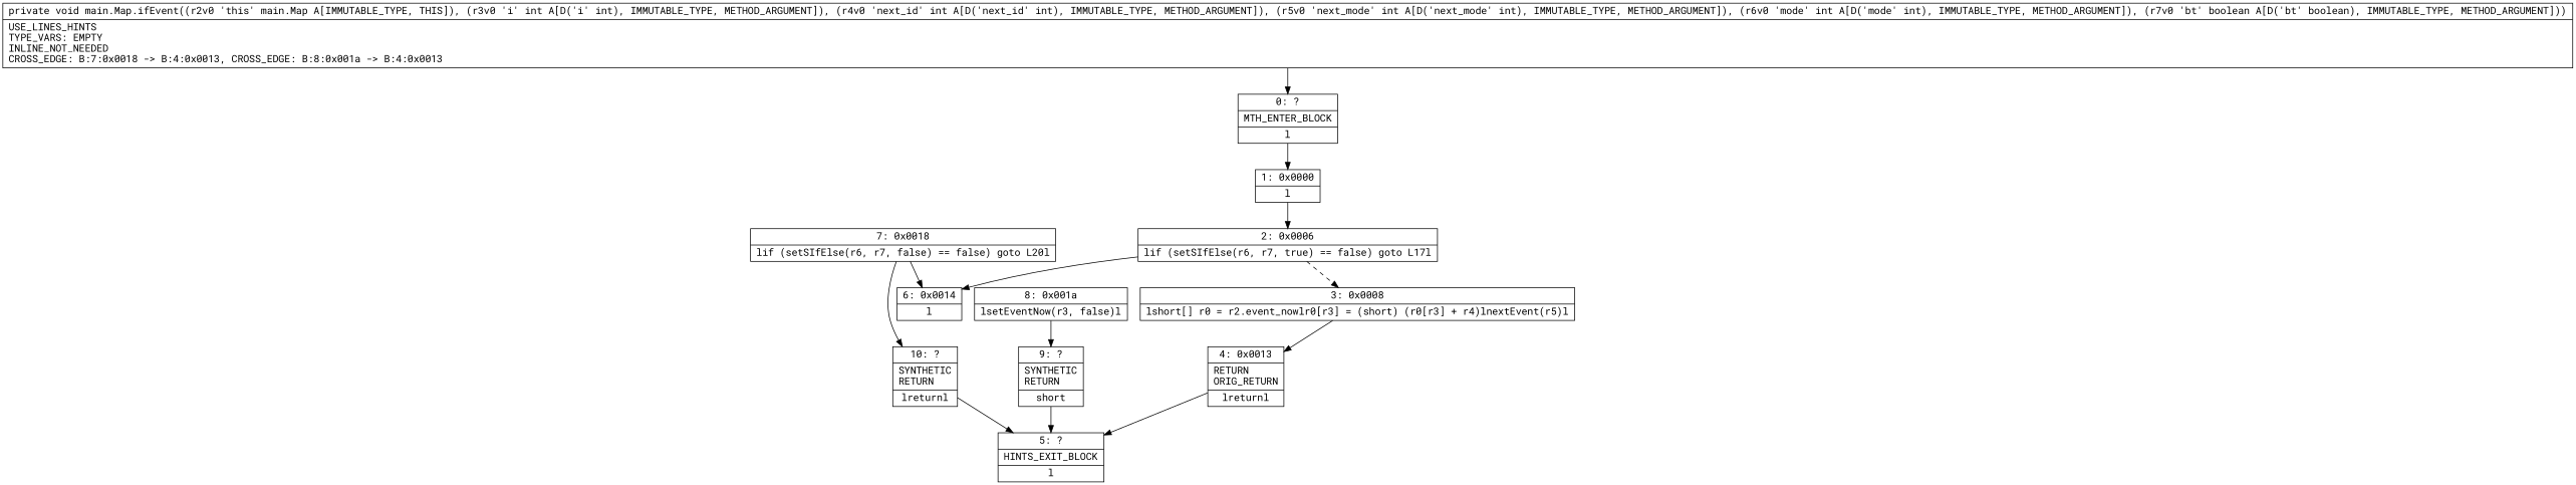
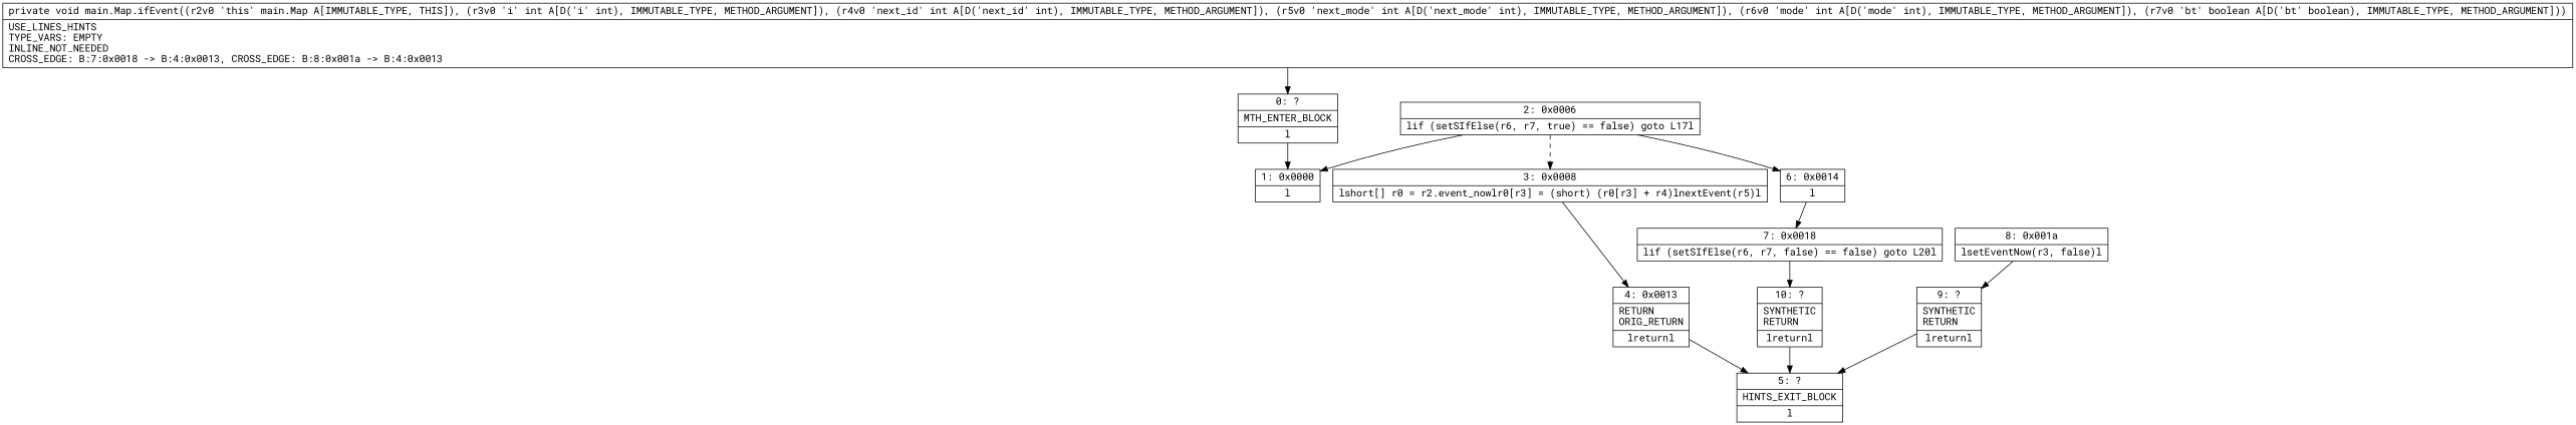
  digraph {
    fontname="Roboto Mono"
    node [fontname="Roboto Mono" shape=record]
    edge [fontname="Roboto Mono"]
    n1 [label="{0\:\ ?|MTH_ENTER_BLOCK\l|l}"]
    n2 [label="{1\:\ 0x0000|l}"]
    n3 [label="{2\:\ 0x0006|lif (setSIfElse(r6, r7, true) == false) goto L17l}"]
    n4 [label="{3\:\ 0x0008|lshort[] r0 = r2.event_nowlr0[r3] = (short) (r0[r3] + r4)lnextEvent(r5)l}"]
    n5 [label="{6\:\ 0x0014|l}"]
    n6 [label="{4\:\ 0x0013|RETURN\lORIG_RETURN\l|lreturnl}"]
    n7 [label="{7\:\ 0x0018|lif (setSIfElse(r6, r7, false) == false) goto L20l}"]
    n8 [label="{5\:\ ?|HINTS_EXIT_BLOCK\l|l}"]
    n9 [label="{10\:\ ?|SYNTHETIC\lRETURN\l|lreturnl}"]
    n10 [label="{8\:\ 0x001a|lsetEventNow(r3, false)l}"]
-   n11 [label="{9\:\ ?|SYNTHETIC\lRETURN\l|short}"]
+   n11 [label="{9\:\ ?|SYNTHETIC\lRETURN\l|lreturnl}"]
    n12 [label="{private void main.Map.ifEvent((r2v0 'this' main.Map A[IMMUTABLE_TYPE, THIS]), (r3v0 'i' int A[D('i' int), IMMUTABLE_TYPE, METHOD_ARGUMENT]), (r4v0 'next_id' int A[D('next_id' int), IMMUTABLE_TYPE, METHOD_ARGUMENT]), (r5v0 'next_mode' int A[D('next_mode' int), IMMUTABLE_TYPE, METHOD_ARGUMENT]), (r6v0 'mode' int A[D('mode' int), IMMUTABLE_TYPE, METHOD_ARGUMENT]), (r7v0 'bt' boolean A[D('bt' boolean), IMMUTABLE_TYPE, METHOD_ARGUMENT]))  | USE_LINES_HINTS\lTYPE_VARS: EMPTY\lINLINE_NOT_NEEDED\lCROSS_EDGE: B:7:0x0018 \-\> B:4:0x0013, CROSS_EDGE: B:8:0x001a \-\> B:4:0x0013\l}"]
    n1 -> n2
-   n2 -> n3
+   n3 -> n2
    n3 -> n4 [style=dashed]
    n3 -> n5
    n4 -> n6
-   n7 -> n5
+   n5 -> n7
    n6 -> n8
    n7 -> n9
    n9 -> n8
    n10 -> n11
    n11 -> n8
    n12 -> n1
  }
